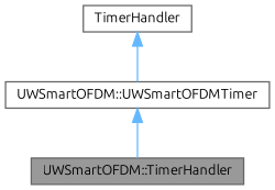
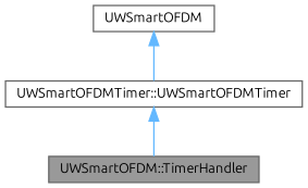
  digraph {
    fontname=Ubuntu
    node [color=gray40 fillcolor=white fontname=Ubuntu fontsize=10 shape=box style=filled]
    edge [color=steelblue1 dir=back fontname=Ubuntu fontsize=10 labelfontname=Helvetica labelfontsize=10 style=solid]
    n1 [fillcolor=grey60 fontcolor=black height=0.2 label="UWSmartOFDM::TimerHandler" width=0.4]
-   n2 [height=0.2 label="UWSmartOFDM::UWSmartOFDMTimer" width=0.4]
-   n3 [height=0.2 label=TimerHandler width=0.4]
+   n2 [height=0.2 label="UWSmartOFDMTimer::UWSmartOFDMTimer" width=0.4]
+   n3 [height=0.2 label=UWSmartOFDM width=0.4]
    n2 -> n1
    n3 -> n2
  }
